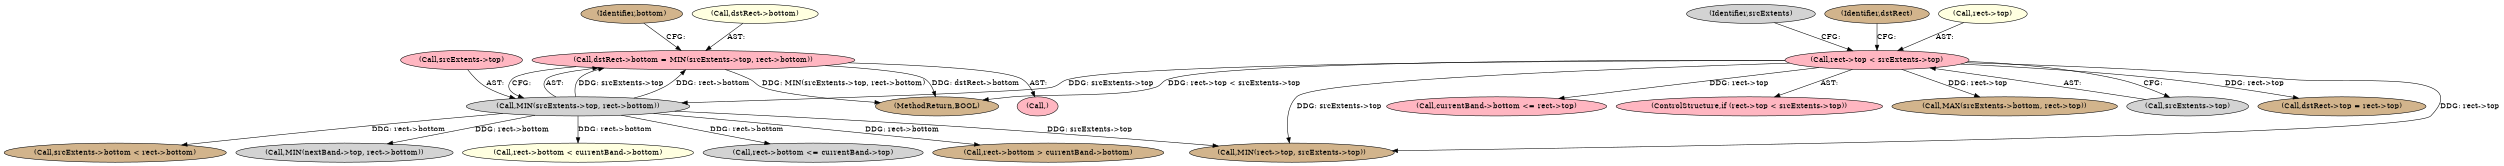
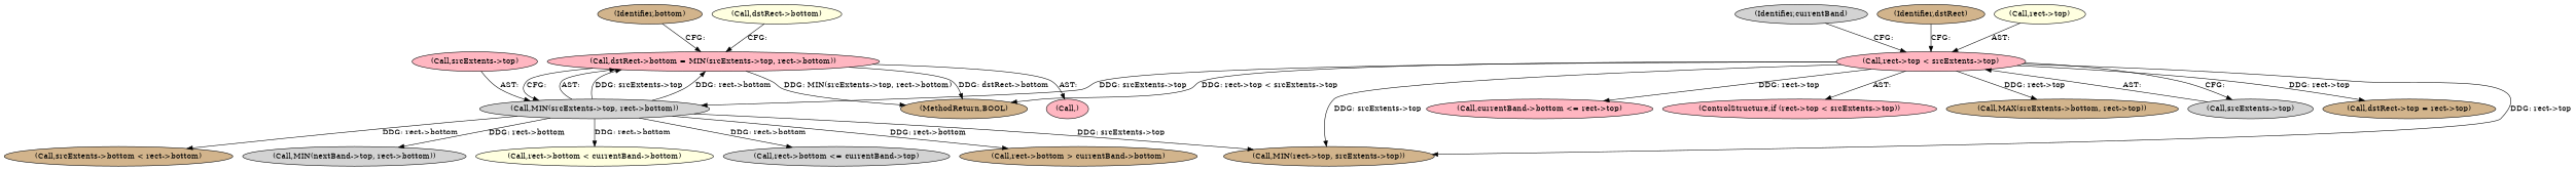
  digraph {
    node [fillcolor=tan style=filled]
    n1 [fillcolor=lightpink label="(Call,dstRect->bottom = MIN(srcExtents->top, rect->bottom))"]
    n2 [fillcolor=lightgrey label="(Call,MIN(srcExtents->top, rect->bottom))"]
    n3 [label="(MethodReturn,BOOL)"]
    n4 [fillcolor=lightpink label="(Call,)"]
    n5 [label="(Call,MIN(rect->top, srcExtents->top))"]
    n6 [fillcolor=lightgrey label="(Call,MIN(nextBand->top, rect->bottom))"]
    n7 [fillcolor=lightyellow label="(Call,rect->bottom < currentBand->bottom)"]
    n8 [fillcolor=lightgrey label="(Call,rect->bottom <= currentBand->top)"]
    n9 [label="(Call,rect->bottom > currentBand->bottom)"]
    n10 [label="(Call,srcExtents->bottom < rect->bottom)"]
    n11 [fillcolor=lightpink label="(Call,rect->top < srcExtents->top)"]
    n12 [fillcolor=lightpink label="(Call,currentBand->bottom <= rect->top)"]
    n13 [fillcolor=lightgrey label="(Call,srcExtents->top)"]
    n14 [fillcolor=lightpink label="(ControlStructure,if (rect->top < srcExtents->top))"]
    n15 [label="(Call,MAX(srcExtents->bottom, rect->top))"]
    n16 [label="(Call,dstRect->top = rect->top)"]
    n17 [fillcolor=lightyellow label="(Call,rect->top)"]
    n18 [fillcolor=lightpink label="(Call,srcExtents->top)"]
-   n19 [fillcolor=lightgrey label="(Identifier,srcExtents)"]
+   n19 [fillcolor=lightgrey label="(Identifier,currentBand)"]
    n20 [label="(Identifier,dstRect)"]
    n21 [label="(Identifier,bottom)"]
    n22 [fillcolor=lightyellow label="(Call,dstRect->bottom)"]
    n1 -> n2 [label="CFG: "]
    n1 -> n3 [label="DDG: MIN(srcExtents->top, rect->bottom)"]
    n1 -> n3 [label="DDG: dstRect->bottom"]
    n1 -> n4 [label="AST: "]
    n2 -> n1 [label="AST: "]
    n2 -> n1 [label="DDG: srcExtents->top"]
    n2 -> n1 [label="DDG: rect->bottom"]
    n2 -> n5 [label="DDG: srcExtents->top"]
    n2 -> n6 [label="DDG: rect->bottom"]
    n2 -> n7 [label="DDG: rect->bottom"]
    n2 -> n8 [label="DDG: rect->bottom"]
    n2 -> n9 [label="DDG: rect->bottom"]
    n2 -> n10 [label="DDG: rect->bottom"]
    n11 -> n2 [label="DDG: srcExtents->top"]
    n11 -> n3 [label="DDG: rect->top < srcExtents->top"]
    n11 -> n5 [label="DDG: rect->top"]
    n11 -> n5 [label="DDG: srcExtents->top"]
    n11 -> n12 [label="DDG: rect->top"]
    n11 -> n13 [label="CFG: "]
    n11 -> n14 [label="AST: "]
    n11 -> n15 [label="DDG: rect->top"]
    n11 -> n16 [label="DDG: rect->top"]
    n13 -> n11 [label="AST: "]
    n17 -> n11 [label="AST: "]
    n18 -> n2 [label="AST: "]
    n19 -> n11 [label="CFG: "]
    n20 -> n11 [label="CFG: "]
    n21 -> n1 [label="CFG: "]
-   n22 -> n1 [label="AST: "]
+   n22 -> n1 [label="CFG: "]
  }
